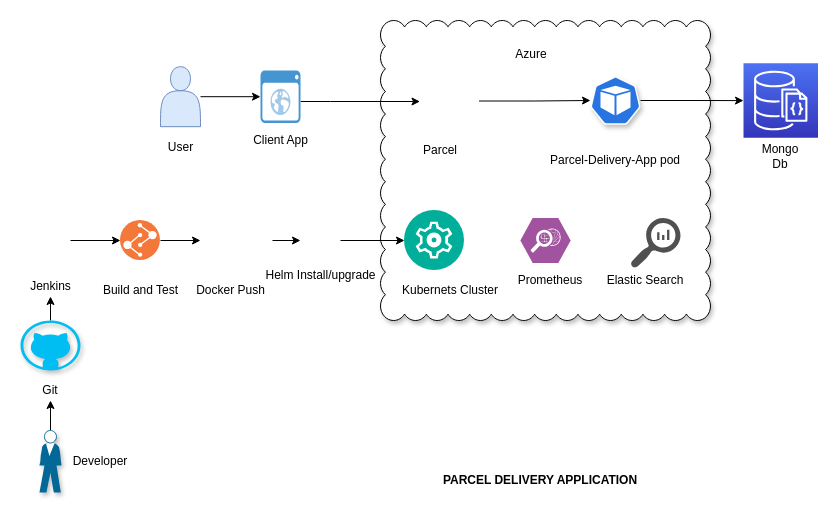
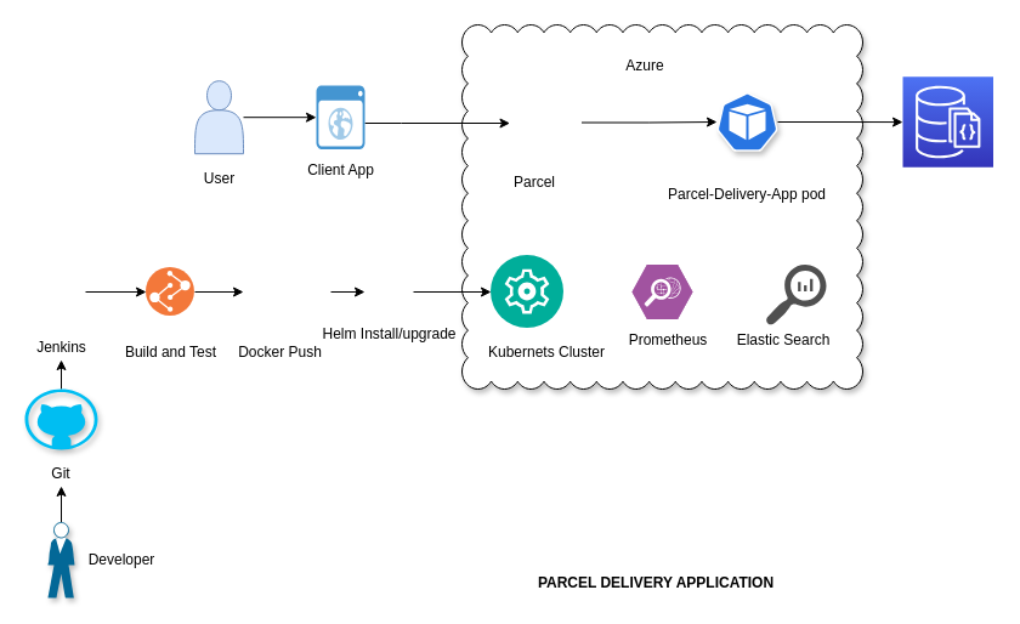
  <mxCell id="0" />
  <mxCell id="1" parent="0" />
  <mxCell id="2" value="" style="edgeStyle=orthogonalEdgeStyle;rounded=0;orthogonalLoop=1;jettySize=auto;html=1;" edge="1" parent="1" source="3" target="6"><mxGeometry relative="1" as="geometry" /></mxCell>
  <mxCell id="3" value="" style="shape=actor;whiteSpace=wrap;html=1;fillColor=#dae8fc;strokeColor=#6c8ebf;" vertex="1" parent="1"><mxGeometry x="160" y="66.2" width="40" height="60" as="geometry" /></mxCell>
  <mxCell id="4" value="" style="whiteSpace=wrap;html=1;shape=mxgraph.basic.cloud_rect;shadow=1;" vertex="1" parent="1"><mxGeometry x="380" y="20" width="330" height="300" as="geometry" /></mxCell>
  <mxCell id="5" value="" style="edgeStyle=orthogonalEdgeStyle;rounded=0;orthogonalLoop=1;jettySize=auto;html=1;" edge="1" parent="1" source="6" target="8"><mxGeometry relative="1" as="geometry"><Array as="points"><mxPoint x="330" y="101" /><mxPoint x="330" y="101" /></Array></mxGeometry></mxCell>
  <mxCell id="6" value="" style="shadow=0;dashed=0;html=1;strokeColor=none;fillColor=#4495D1;labelPosition=center;verticalLabelPosition=bottom;verticalAlign=top;align=center;outlineConnect=0;shape=mxgraph.veeam.2d.web_ui;" vertex="1" parent="1"><mxGeometry x="260" y="70" width="40" height="52.4" as="geometry" /></mxCell>
  <mxCell id="7" value="" style="edgeStyle=orthogonalEdgeStyle;rounded=0;orthogonalLoop=1;jettySize=auto;html=1;" edge="1" parent="1" source="8" target="42"><mxGeometry relative="1" as="geometry" /></mxCell>
  <mxCell id="8" value="" style="shape=image;html=1;verticalAlign=top;verticalLabelPosition=bottom;labelBackgroundColor=#ffffff;imageAspect=0;aspect=fixed;image=https://cdn1.iconfinder.com/data/icons/hex-ico/128/ingress.png" vertex="1" parent="1"><mxGeometry x="419.5" y="71" width="59" height="59" as="geometry" /></mxCell>
  <mxCell id="9" value="" style="outlineConnect=0;fontColor=#232F3E;gradientColor=#4D72F3;gradientDirection=north;fillColor=#3334B9;strokeColor=#ffffff;dashed=0;verticalLabelPosition=bottom;verticalAlign=top;align=center;html=1;fontSize=12;fontStyle=0;aspect=fixed;shape=mxgraph.aws4.resourceIcon;resIcon=mxgraph.aws4.documentdb_with_mongodb_compatibility;" vertex="1" parent="1"><mxGeometry x="743" y="62.75" width="74.5" height="74.5" as="geometry" /></mxCell>
  <mxCell id="10" value="" style="aspect=fixed;perimeter=ellipsePerimeter;html=1;align=center;shadow=0;dashed=0;fontColor=#4277BB;labelBackgroundColor=#ffffff;fontSize=12;spacingTop=3;image;image=img/lib/ibm/management/cluster_management.svg;" vertex="1" parent="1"><mxGeometry x="404" y="210" width="60" height="60" as="geometry" /></mxCell>
  <mxCell id="11" value="" style="verticalLabelPosition=bottom;html=1;fillColor=#A153A0;strokeColor=#ffffff;verticalAlign=top;align=center;points=[[0,0.5,0],[0.125,0.25,0],[0.25,0,0],[0.5,0,0],[0.75,0,0],[0.875,0.25,0],[1,0.5,0],[0.875,0.75,0],[0.75,1,0],[0.5,1,0],[0.125,0.75,0]];pointerEvents=1;shape=mxgraph.cisco_safe.compositeIcon;bgIcon=mxgraph.cisco_safe.design.blank_device;resIcon=mxgraph.cisco_safe.design.monitoring;" vertex="1" parent="1"><mxGeometry x="520" y="217.5" width="50" height="45" as="geometry" /></mxCell>
  <mxCell id="12" value="" style="pointerEvents=1;shadow=0;dashed=0;html=1;strokeColor=none;labelPosition=center;verticalLabelPosition=bottom;verticalAlign=top;align=center;fillColor=#505050;shape=mxgraph.mscae.oms.log_search" vertex="1" parent="1"><mxGeometry x="630" y="217.5" width="50" height="50" as="geometry" /></mxCell>
  <mxCell id="13" value="" style="edgeStyle=orthogonalEdgeStyle;rounded=0;orthogonalLoop=1;jettySize=auto;html=1;" edge="1" parent="1" source="14" target="16"><mxGeometry relative="1" as="geometry" /></mxCell>
  <mxCell id="14" value="" style="shape=image;html=1;verticalAlign=top;verticalLabelPosition=bottom;labelBackgroundColor=#ffffff;imageAspect=0;aspect=fixed;image=https://cdn4.iconfinder.com/data/icons/logos-brands-5/24/jenkins-128.png" vertex="1" parent="1"><mxGeometry x="20" y="215" width="50" height="50" as="geometry" /></mxCell>
  <mxCell id="15" value="" style="edgeStyle=orthogonalEdgeStyle;rounded=0;orthogonalLoop=1;jettySize=auto;html=1;" edge="1" parent="1" source="16" target="18"><mxGeometry relative="1" as="geometry" /></mxCell>
  <mxCell id="16" value="" style="aspect=fixed;perimeter=ellipsePerimeter;html=1;align=center;shadow=0;dashed=0;fontColor=#4277BB;labelBackgroundColor=#ffffff;fontSize=12;spacingTop=3;image;image=img/lib/ibm/devops/build_test.svg;" vertex="1" parent="1"><mxGeometry x="120" y="220" width="40" height="40" as="geometry" /></mxCell>
  <mxCell id="17" value="" style="edgeStyle=orthogonalEdgeStyle;rounded=0;orthogonalLoop=1;jettySize=auto;html=1;" edge="1" parent="1" source="18" target="20"><mxGeometry relative="1" as="geometry" /></mxCell>
  <mxCell id="18" value="" style="shape=image;html=1;verticalAlign=top;verticalLabelPosition=bottom;labelBackgroundColor=#ffffff;imageAspect=0;aspect=fixed;image=https://cdn4.iconfinder.com/data/icons/logos-and-brands/512/97_Docker_logo_logos-128.png" vertex="1" parent="1"><mxGeometry x="200" y="204" width="72" height="72" as="geometry" /></mxCell>
  <mxCell id="19" value="" style="edgeStyle=orthogonalEdgeStyle;rounded=0;orthogonalLoop=1;jettySize=auto;html=1;" edge="1" parent="1" source="20" target="10"><mxGeometry relative="1" as="geometry" /></mxCell>
  <mxCell id="20" value="" style="shape=image;html=1;verticalAlign=top;verticalLabelPosition=bottom;labelBackgroundColor=#ffffff;imageAspect=0;aspect=fixed;image=https://cdn3.iconfinder.com/data/icons/travelling-icon-set/800/helm-128.png" vertex="1" parent="1"><mxGeometry x="300" y="220" width="40" height="40" as="geometry" /></mxCell>
  <mxCell id="21" value="User" style="text;html=1;align=center;verticalAlign=middle;resizable=0;points=[];autosize=1;" vertex="1" parent="1"><mxGeometry x="160" y="137.25" width="40" height="20" as="geometry" /></mxCell>
  <mxCell id="22" value="Client App" style="text;html=1;align=center;verticalAlign=middle;resizable=0;points=[];autosize=1;" vertex="1" parent="1"><mxGeometry x="245" y="130" width="70" height="20" as="geometry" /></mxCell>
  <mxCell id="23" value="Jenkins" style="text;html=1;align=center;verticalAlign=middle;resizable=0;points=[];autosize=1;" vertex="1" parent="1"><mxGeometry x="20" y="276" width="60" height="20" as="geometry" /></mxCell>
  <mxCell id="24" value="Build and Test" style="text;html=1;align=center;verticalAlign=middle;resizable=0;points=[];autosize=1;" vertex="1" parent="1"><mxGeometry x="95" y="280" width="90" height="20" as="geometry" /></mxCell>
  <mxCell id="25" value="Docker Push" style="text;html=1;align=center;verticalAlign=middle;resizable=0;points=[];autosize=1;" vertex="1" parent="1"><mxGeometry x="190" y="280" width="80" height="20" as="geometry" /></mxCell>
  <mxCell id="26" value="Helm Install/upgrade" style="text;html=1;align=center;verticalAlign=middle;resizable=0;points=[];autosize=1;" vertex="1" parent="1"><mxGeometry x="255" y="265" width="130" height="20" as="geometry" /></mxCell>
  <mxCell id="27" value="Parcel" style="text;html=1;strokeColor=none;fillColor=none;align=center;verticalAlign=middle;whiteSpace=wrap;rounded=0;shadow=1;" vertex="1" parent="1"><mxGeometry x="419.5" y="140" width="40" height="20" as="geometry" /></mxCell>
- <mxCell id="28" value="Mongo Db&lt;br&gt;" style="text;html=1;strokeColor=none;fillColor=none;align=center;verticalAlign=middle;whiteSpace=wrap;rounded=0;shadow=1;" vertex="1" parent="1"><mxGeometry x="760.25" y="145.5" width="40" height="20" as="geometry" /></mxCell>
  <mxCell id="29" value="Parcel-Delivery-App pod" style="text;html=1;strokeColor=none;fillColor=none;align=center;verticalAlign=middle;whiteSpace=wrap;rounded=0;shadow=1;" vertex="1" parent="1"><mxGeometry x="540" y="150" width="150" height="20" as="geometry" /></mxCell>
  <mxCell id="30" value="Kubernets Cluster" style="text;html=1;strokeColor=none;fillColor=none;align=center;verticalAlign=middle;whiteSpace=wrap;rounded=0;shadow=1;" vertex="1" parent="1"><mxGeometry x="400" y="280" width="100" height="20" as="geometry" /></mxCell>
  <mxCell id="31" value="Elastic Search&lt;br&gt;" style="text;html=1;strokeColor=none;fillColor=none;align=center;verticalAlign=middle;whiteSpace=wrap;rounded=0;shadow=1;" vertex="1" parent="1"><mxGeometry x="590" y="270" width="110" height="20" as="geometry" /></mxCell>
  <mxCell id="32" value="Prometheus" style="text;html=1;strokeColor=none;fillColor=none;align=center;verticalAlign=middle;whiteSpace=wrap;rounded=0;shadow=1;" vertex="1" parent="1"><mxGeometry x="510" y="270" width="80" height="20" as="geometry" /></mxCell>
  <mxCell id="33" value="" style="edgeStyle=orthogonalEdgeStyle;rounded=0;orthogonalLoop=1;jettySize=auto;html=1;" edge="1" parent="1" source="34" target="23"><mxGeometry relative="1" as="geometry" /></mxCell>
  <mxCell id="34" value="" style="verticalLabelPosition=bottom;html=1;verticalAlign=top;align=center;strokeColor=none;fillColor=#00BEF2;shape=mxgraph.azure.github_code;pointerEvents=1;shadow=1;" vertex="1" parent="1"><mxGeometry x="20" y="320" width="60" height="50" as="geometry" /></mxCell>
  <mxCell id="35" value="Git" style="text;html=1;strokeColor=none;fillColor=none;align=center;verticalAlign=middle;whiteSpace=wrap;rounded=0;shadow=1;" vertex="1" parent="1"><mxGeometry x="30" y="380" width="40" height="20" as="geometry" /></mxCell>
  <mxCell id="36" value="Azure" style="text;html=1;strokeColor=none;fillColor=none;align=center;verticalAlign=middle;whiteSpace=wrap;rounded=0;shadow=1;" vertex="1" parent="1"><mxGeometry x="470.5" y="34.8" width="119.5" height="39" as="geometry" /></mxCell>
  <mxCell id="37" value="" style="edgeStyle=orthogonalEdgeStyle;rounded=0;orthogonalLoop=1;jettySize=auto;html=1;" edge="1" parent="1" source="38" target="35"><mxGeometry relative="1" as="geometry" /></mxCell>
  <mxCell id="38" value="" style="shape=mxgraph.cisco.people.standing_man;html=1;pointerEvents=1;dashed=0;fillColor=#036897;strokeColor=#ffffff;strokeWidth=2;verticalLabelPosition=bottom;verticalAlign=top;align=center;outlineConnect=0;shadow=1;" vertex="1" parent="1"><mxGeometry x="39" y="430" width="22" height="62" as="geometry" /></mxCell>
  <mxCell id="39" value="Developer&lt;br&gt;" style="text;html=1;strokeColor=none;fillColor=none;align=center;verticalAlign=middle;whiteSpace=wrap;rounded=0;shadow=1;" vertex="1" parent="1"><mxGeometry x="80" y="451" width="40" height="20" as="geometry" /></mxCell>
  <mxCell id="40" value="&lt;b&gt;PARCEL DELIVERY APPLICATION&lt;/b&gt;" style="text;html=1;strokeColor=none;fillColor=none;align=center;verticalAlign=middle;whiteSpace=wrap;rounded=0;shadow=1;" vertex="1" parent="1"><mxGeometry x="400" y="470" width="280" height="20" as="geometry" /></mxCell>
  <mxCell id="41" value="" style="edgeStyle=orthogonalEdgeStyle;rounded=0;orthogonalLoop=1;jettySize=auto;html=1;" edge="1" parent="1" source="42" target="9"><mxGeometry relative="1" as="geometry" /></mxCell>
  <mxCell id="42" value="" style="html=1;dashed=0;whitespace=wrap;fillColor=#2875E2;strokeColor=#ffffff;points=[[0.005,0.63,0],[0.1,0.2,0],[0.9,0.2,0],[0.5,0,0],[0.995,0.63,0],[0.72,0.99,0],[0.5,1,0],[0.28,0.99,0]];shape=mxgraph.kubernetes.icon;prIcon=pod;shadow=1;" vertex="1" parent="1"><mxGeometry x="590" y="70" width="50" height="60" as="geometry" /></mxCell>
